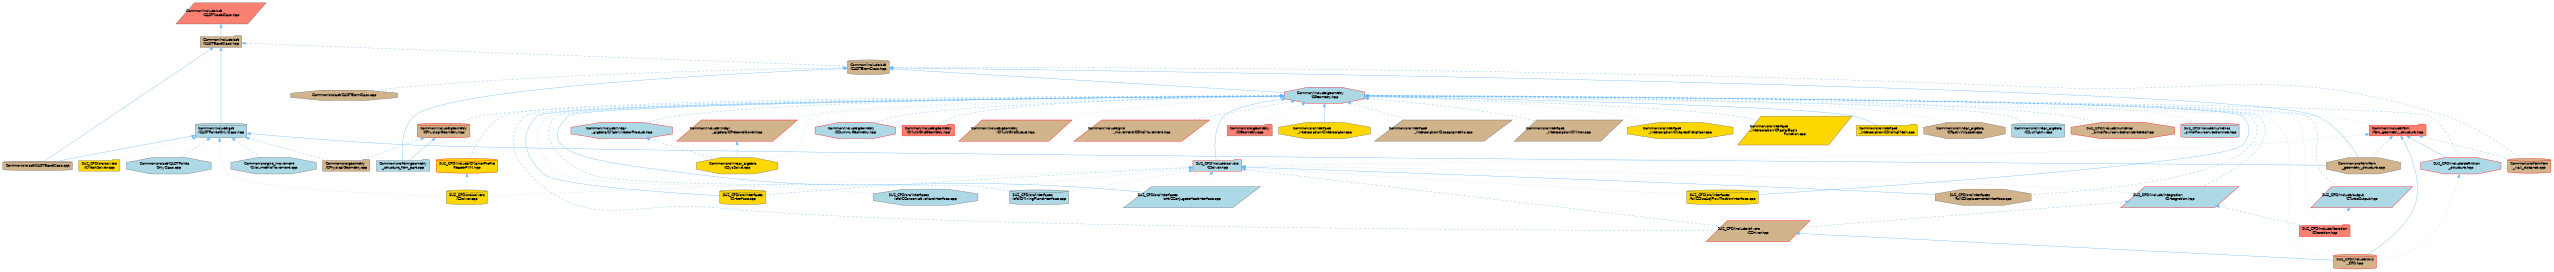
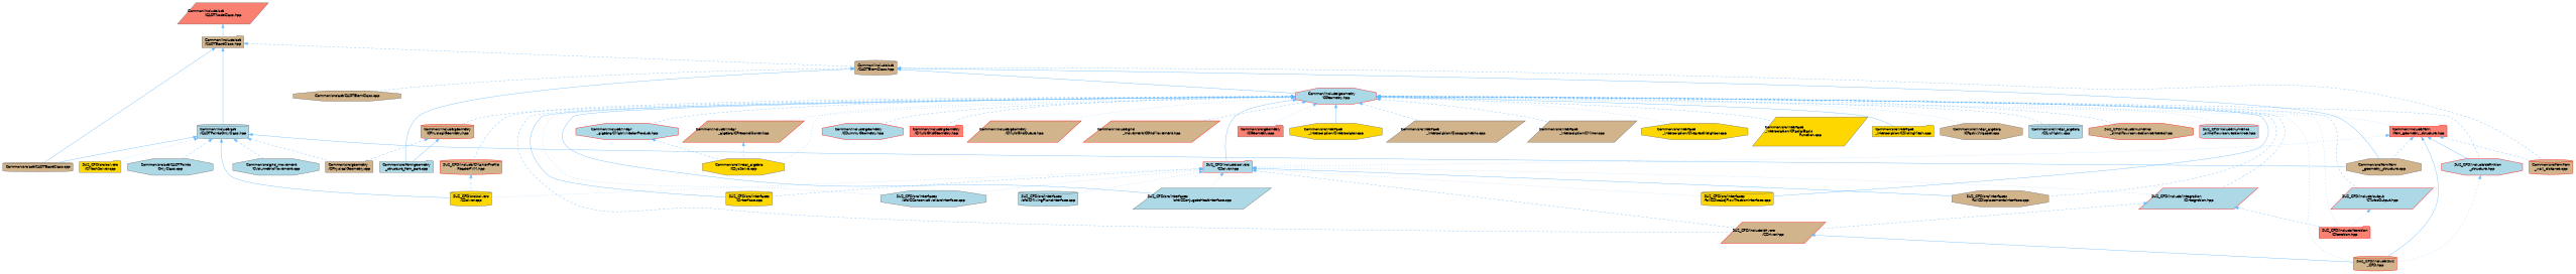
  digraph {
    node [color=grey40 fillcolor=tan fontname=Helvetica fontsize=10 shape=octagon style=filled]
    edge [color=steelblue1 dir=back fontname=Helvetica fontsize=10 labelfontname=Helvetica labelfontsize=10 style=dashed]
    n1 [color=gray40 fillcolor=salmon fontcolor=black height=0.2 label="Common/include/adt\l/CADTNodeClass.hpp" shape=parallelogram width=0.4]
    n2 [height=0.2 label="Common/include/adt\l/CADTBaseClass.hpp" shape=folder width=0.4]
    n3 [height=0.2 label="Common/include/adt\l/CADTElemClass.hpp" shape=cylinder width=0.4]
    n4 [fillcolor=lightblue height=0.2 label="Common/include/adt\l/CADTPointsOnlyClass.hpp" shape=cylinder width=0.4]
    n5 [height=0.2 label="Common/src/adt/CADTBaseClass.cpp" shape=cylinder width=0.4]
    n6 [color=red fillcolor=lightblue height=0.2 label="Common/include/geometry\l/CGeometry.hpp" width=0.4]
    n7 [height=0.2 label="Common/src/fem/fem\l_geometry_structure.cpp" width=0.4]
    n8 [color=red height=0.2 label="Common/src/fem/fem\l_wall_distance.cpp" shape=cylinder width=0.4]
    n9 [fillcolor=lightblue height=0.2 label="Common/src/fem/geometry\l_structure_fem_part.cpp" shape=folder width=0.4]
    n10 [height=0.2 label="Common/src/adt/CADTElemClass.cpp" width=0.4]
    n11 [fillcolor=gold height=0.2 label="SU2_CFD/src/solvers\l/CSolver.cpp" shape=cylinder width=0.4]
    n12 [height=0.2 label="Common/src/geometry\l/CPhysicalGeometry.cpp" shape=folder width=0.4]
    n13 [fillcolor=lightblue height=0.2 label="Common/src/adt/CADTPoints\lOnlyClass.cpp" width=0.4]
    n14 [fillcolor=lightblue height=0.2 label="Common/src/grid_movement\l/CVolumetricMovement.cpp" width=0.4]
    n15 [fillcolor=gold height=0.2 label="SU2_CFD/src/solvers\l/CMeshSolver.cpp" shape=folder width=0.4]
    n16 [color=red fillcolor=salmon height=0.2 label="Common/include/fem\l/fem_geometry_structure.hpp" shape=folder width=0.4]
    n17 [color=red height=0.2 label="SU2_CFD/include/SU2\l_CFD.hpp" shape=cylinder width=0.4]
    n18 [color=red fillcolor=lightblue height=0.2 label="SU2_CFD/include/definition\l_structure.hpp" width=0.4]
    n19 [color=red fillcolor=lightblue height=0.2 label="SU2_CFD/include/solvers\l/CSolver.hpp" shape=folder width=0.4]
    n20 [color=red height=0.2 label="SU2_CFD/include/drivers\l/CDriver.hpp" shape=parallelogram width=0.4]
    n21 [color=red fillcolor=lightblue height=0.2 label="SU2_CFD/include/integration\l/CIntegration.hpp" shape=parallelogram width=0.4]
    n22 [color=red fillcolor=salmon height=0.2 label="SU2_CFD/include/iteration\l/CIteration.hpp" shape=folder width=0.4]
    n23 [fillcolor=gold height=0.2 label="SU2_CFD/src/interfaces\l/CInterface.cpp" shape=cylinder width=0.4]
    n24 [fillcolor=lightblue height=0.2 label="SU2_CFD/src/interfaces\l/cfd/CConservativeVarsInterface.cpp" width=0.4]
    n25 [fillcolor=lightblue height=0.2 label="SU2_CFD/src/interfaces\l/cfd/CMixingPlaneInterface.cpp" shape=cylinder width=0.4]
    n26 [fillcolor=lightblue height=0.2 label="SU2_CFD/src/interfaces\l/cht/CConjugateHeatInterface.cpp" shape=parallelogram width=0.4]
    n27 [fillcolor=gold height=0.2 label="SU2_CFD/src/interfaces\l/fsi/CDiscAdjFlowTractionInterface.cpp" shape=cylinder width=0.4]
    n28 [height=0.2 label="SU2_CFD/src/interfaces\l/fsi/CDisplacementsInterface.cpp" width=0.4]
    n29 [color=red fillcolor=lightblue height=0.2 label="Common/include/geometry\l/CDummyGeometry.hpp" width=0.4]
    n30 [color=red fillcolor=salmon height=0.2 label="Common/include/geometry\l/CMultiGridGeometry.hpp" shape=folder width=0.4]
    n31 [color=red height=0.2 label="Common/include/geometry\l/CMultiGridQueue.hpp" shape=parallelogram width=0.4]
    n32 [color=red height=0.2 label="Common/include/geometry\l/CPhysicalGeometry.hpp" shape=cylinder width=0.4]
    n33 [color=red height=0.2 label="Common/include/grid\l_movement/CGridMovement.hpp" shape=parallelogram width=0.4]
    n34 [color=red fillcolor=lightblue height=0.2 label="Common/include/linear\l_algebra/CMatrixVectorProduct.hpp" width=0.4]
    n35 [fillcolor=gold height=0.2 label="Common/src/linear_algebra\l/CSysSolve.cpp" width=0.4]
    n36 [color=red height=0.2 label="Common/include/linear\l_algebra/CPreconditioner.hpp" shape=parallelogram width=0.4]
    n37 [fillcolor=salmon height=0.2 label="Common/src/geometry\l/CGeometry.cpp" shape=folder width=0.4]
    n38 [fillcolor=gold height=0.2 label="Common/src/interface\l_interpolation/CInterpolator.cpp" width=0.4]
    n39 [height=0.2 label="Common/src/interface\l_interpolation/CIsoparametric.cpp" shape=parallelogram width=0.4]
    n40 [height=0.2 label="Common/src/interface\l_interpolation/CMirror.cpp" shape=parallelogram width=0.4]
    n41 [fillcolor=gold height=0.2 label="Common/src/interface\l_interpolation/CNearestNeighbor.cpp" width=0.4]
    n42 [fillcolor=gold height=0.2 label="Common/src/interface\l_interpolation/CRadialBasis\lFunction.cpp" shape=parallelogram width=0.4]
    n43 [fillcolor=gold height=0.2 label="Common/src/interface\l_interpolation/CSlidingMesh.cpp" shape=folder width=0.4]
    n44 [height=0.2 label="Common/src/linear_algebra\l/CPastixWrapper.cpp" width=0.4]
    n45 [fillcolor=lightblue height=0.2 label="Common/src/linear_algebra\l/CSysMatrix.cpp" shape=cylinder width=0.4]
-   n46 [color=red fillcolor=gold height=0.2 label="SU2_CFD/include/CMarkerProfile\lReaderFVM.hpp" shape=cylinder width=0.4]
+   n46 [color=red height=0.2 label="SU2_CFD/include/CMarkerProfile\lReaderFVM.hpp" shape=cylinder width=0.4]
    n47 [color=red height=0.2 label="SU2_CFD/include/numerics\l_simd/flow/convection/centered.hpp" width=0.4]
    n48 [color=red fillcolor=lightblue height=0.2 label="SU2_CFD/include/numerics\l_simd/flow/convection/roe.hpp" shape=cylinder width=0.4]
    n49 [color=red fillcolor=lightblue height=0.2 label="SU2_CFD/include/output\l/CTurboOutput.hpp" shape=parallelogram width=0.4]
    n1 -> n2 [style=solid]
    n2 -> n3
    n2 -> n4 [style=solid]
    n2 -> n5 [style=solid]
    n3 -> n6 [style=solid]
    n3 -> n7 [style=solid]
    n3 -> n8
    n3 -> n9 [style=solid]
    n3 -> n10
    n4 -> n5 [style=solid]
    n4 -> n7 [style=solid]
-   n4 -> n11 [style=dotted]
+   n4 -> n11 [style=solid]
    n4 -> n12
    n4 -> n13
    n4 -> n14
    n4 -> n15 [style=dotted]
    n6 -> n16 [style=dotted]
    n6 -> n17 [style=dotted]
    n6 -> n18
    n6 -> n19 [style=solid]
    n6 -> n20
    n6 -> n21
    n6 -> n22 [style=dotted]
    n6 -> n23 [style=solid]
    n6 -> n24 [style=dotted]
-   n6 -> n25
    n6 -> n26 [style=solid]
    n6 -> n27 [style=solid]
    n6 -> n28
    n6 -> n29
    n6 -> n30
    n6 -> n31 [style=dotted]
    n6 -> n32
    n6 -> n33
    n6 -> n34
    n6 -> n35 [style=dotted]
    n6 -> n36 [style=dotted]
    n6 -> n37 [style=dotted]
    n6 -> n38 [style=solid]
    n6 -> n39
    n6 -> n40
    n6 -> n41 [style=dotted]
    n6 -> n42
    n6 -> n43 [style=solid]
    n6 -> n44 [style=dotted]
    n6 -> n45
    n6 -> n46
    n6 -> n47
    n6 -> n48 [style=dotted]
    n6 -> n49
    n16 -> n7
    n16 -> n8
    n16 -> n17 [style=solid]
    n16 -> n18 [style=solid]
    n16 -> n19 [style=dotted]
    n18 -> n17 [style=dotted]
    n19 -> n11 [style=dotted]
    n19 -> n20
    n19 -> n21 [style=dotted]
    n19 -> n23
    n19 -> n24 [style=dotted]
    n19 -> n25 [style=dotted]
    n19 -> n26 [style=dotted]
    n19 -> n27 [style=dotted]
    n19 -> n28 [style=solid]
    n20 -> n17 [style=solid]
    n21 -> n20
    n21 -> n22
    n32 -> n9 [style=solid]
    n32 -> n12
    n34 -> n35
    n36 -> n35
    n46 -> n11
    n49 -> n22 [style=dotted]
  }
